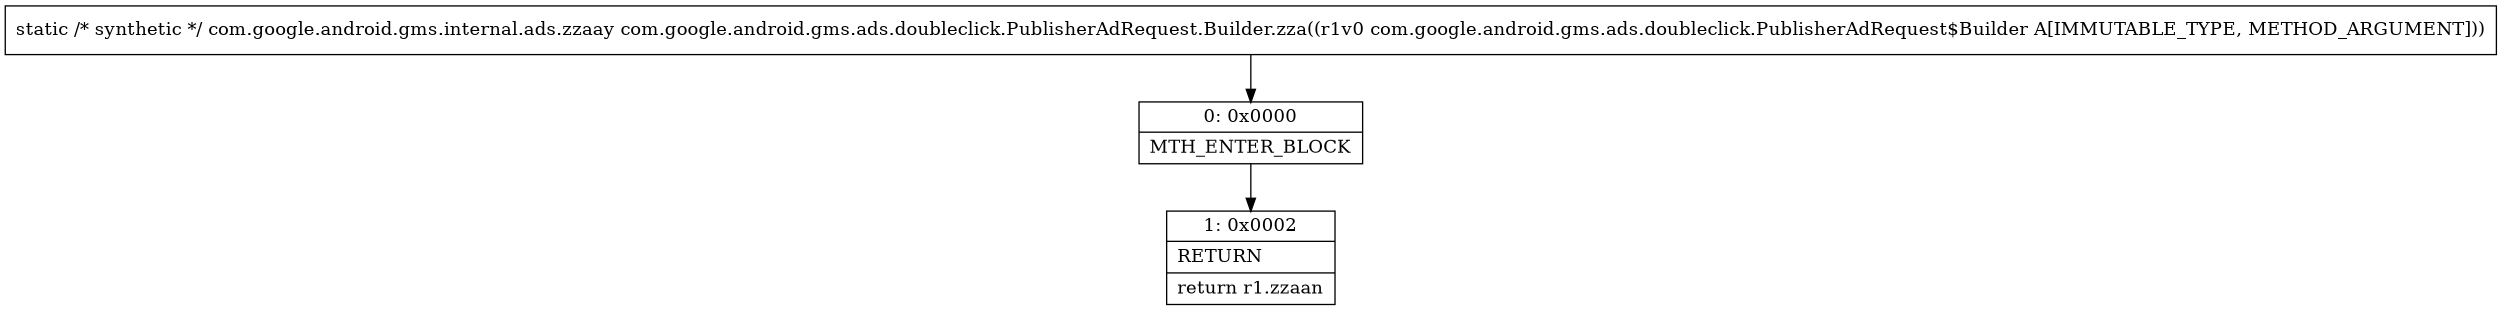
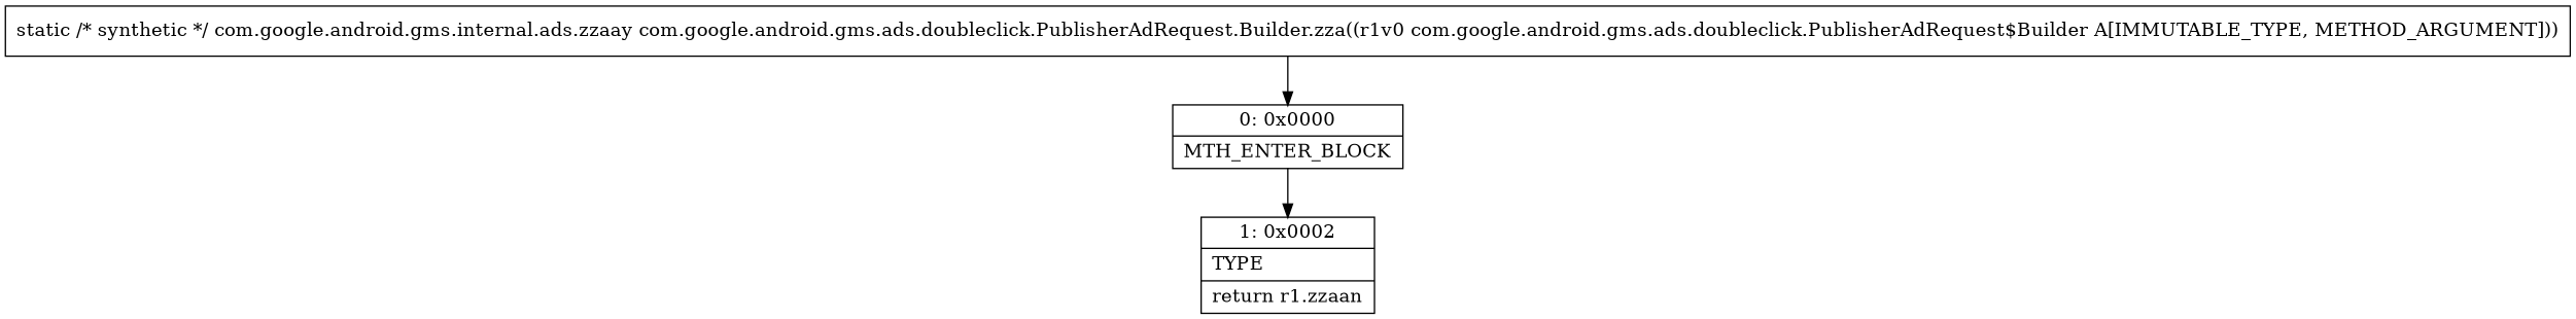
  digraph {
    node [shape=record]
    n1 [label="{0\:\ 0x0000|MTH_ENTER_BLOCK\l}"]
-   n2 [label="{1\:\ 0x0002|RETURN\l|return r1.zzaan\l}"]
+   n2 [label="{1\:\ 0x0002|TYPE\l|return r1.zzaan\l}"]
    n3 [label="{static \/* synthetic *\/ com.google.android.gms.internal.ads.zzaay com.google.android.gms.ads.doubleclick.PublisherAdRequest.Builder.zza((r1v0 com.google.android.gms.ads.doubleclick.PublisherAdRequest$Builder A[IMMUTABLE_TYPE, METHOD_ARGUMENT])) }"]
    n1 -> n2
    n3 -> n1
  }
